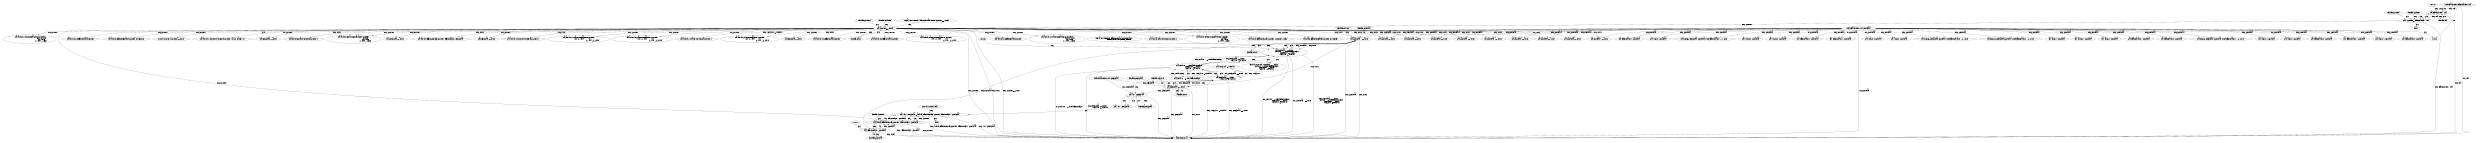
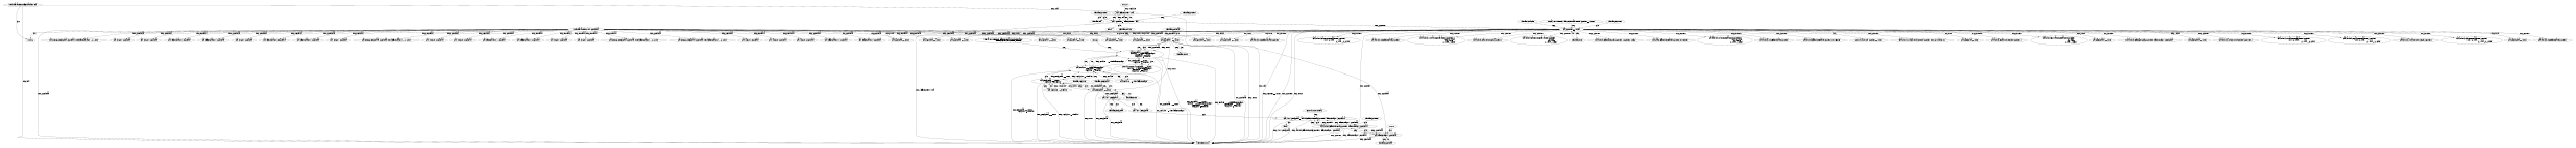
  digraph {
    n1 [label="(Call,pCmdData    == NULL)"]
    n2 [label="(Call,pCmdData    == NULL||\n                cmdSize     != sizeof(effect_config_t)||\n                pReplyData  == NULL||\n                *replySize  != sizeof(int))"]
    n3 [label="(Call,pReplyData  == NULL)"]
    n4 [label="(Call,(effect_config_t *) pCmdData)"]
    n5 [label="(Identifier,NULL)"]
    n6 [label="(MethodReturn,int)"]
    n7 [label="(Call,cmdSize     != sizeof(effect_config_t)||\n                pReplyData  == NULL||\n                *replySize  != sizeof(int))"]
    n8 [label="(ControlStructure,if (pCmdData    == NULL||\n                cmdSize     != sizeof(effect_config_t)||\n                pReplyData  == NULL||\n                *replySize  != sizeof(int)))"]
    n9 [label="(Call,pReplyData  == NULL||\n                *replySize  != sizeof(int))"]
    n10 [label="(Call,(int *) pReplyData)"]
    n11 [label="(Identifier,NULL)"]
    n12 [label="(Call,android::Effect_setConfig(pContext, (effect_config_t *) pCmdData))"]
    n13 [label="(Identifier,pCmdData)"]
    n14 [label="(MethodParameterIn,void *pCmdData)"]
    n15 [label="(Call,(int32_t *)pCmdData)"]
    n16 [label="(Call,(int32_t *)pCmdData)"]
    n17 [label="(Call,memcpy(pReplyData, pCmdData, sizeof(effect_param_t) + p->psize))"]
    n18 [label="(Call,memcpy(pReplyData, pCmdData, sizeof(effect_param_t) + p->psize))"]
    n19 [label="(Call,pCmdData == NULL)"]
    n20 [label="(Call,pCmdData   == NULL)"]
    n21 [label="(Call,(int32_t *)pCmdData)"]
    n22 [label="(Call,(uint32_t *)pCmdData)"]
    n23 [label="(Call,(int32_t *)pCmdData)"]
    n24 [label="(Call,(effect_param_t *) pCmdData)"]
    n25 [label="(Call,(effect_param_t *)pCmdData)"]
    n26 [label="(Call,memcpy(pReplyData, pCmdData, sizeof(effect_param_t) + p->psize))"]
    n27 [label="(Call,pCmdData == NULL)"]
    n28 [label="(Call,(int32_t *)pCmdData)"]
    n29 [label="(Call,(int32_t *)pCmdData)"]
    n30 [label="(Call,(effect_param_t *)pCmdData)"]
    n31 [label="(Call,(effect_param_t *) pCmdData)"]
    n32 [label="(Call,(int32_t *)pCmdData)"]
    n33 [label="(Call,(effect_param_t *)pCmdData)"]
    n34 [label="(Call,pCmdData == NULL)"]
    n35 [label="(Call,pCmdData   == NULL)"]
    n36 [label="(Call,pCmdData   == NULL)"]
    n37 [label="(Call,(effect_param_t *)pCmdData)"]
    n38 [label="(Call,pCmdData == NULL)"]
    n39 [label="(Call,(int32_t *)pCmdData)"]
    n40 [label="(Call,memcpy(pReplyData, pCmdData, sizeof(effect_param_t) + p->psize))"]
    n41 [label="(Call,(uint32_t *)pCmdData)"]
    n42 [label="(Call,(uint32_t *)pCmdData)"]
    n43 [label="(Call,(effect_param_t *) pCmdData)"]
    n44 [label="(Call,pCmdData == NULL)"]
    n45 [label="(Call,(effect_param_t *) pCmdData)"]
    n46 [label="(Call,pCmdData == NULL)"]
    1000108
    n48 [label="(Call,pContext == NULL)"]
    n49 [label="(Call,android::LvmEffect_enable(pContext))"]
    n50 [label="(Call,android::Virtualizer_getParameter(pContext,\n                                                               (void *)p->data,\n                                                               &p->vsize,\n                                                               p->data + voffset))"]
    n51 [label="(Call,android::BassSetStrength(pContext, 0))"]
    n52 [label="(Call,android::BassBoost_getParameter(pContext,\n                                                             p->data,\n                                                             &p->vsize,\n                                                             p->data + voffset))"]
    n53 [label="(Call,android::Effect_setConfig(pContext, &pContext->config))"]
    n54 [label="(Call,param::Effect_setEnabled(pContext, LVM_TRUE))"]
    n55 [label="(Call,android::Volume_getParameter(pContext,\n                                                          (void *)p->data,\n                                                          &p->vsize,\n                                                          p->data + voffset))"]
    n56 [label="(Call,android::LvmEffect_disable(pContext))"]
    n57 [label="(Call,android::Effect_setEnabled(pContext, LVM_FALSE))"]
    n58 [label="(ControlStructure,if (pContext == NULL))"]
    n59 [label="(Call,android::VolumeSetVolumeLevel(pContext, (int16_t)(maxdB*100)))"]
    n60 [label="(Call,pReplyData == NULL)"]
    n61 [label="(Call,android::EqualizerSetPreset(pContext, 0))"]
    n62 [label="(Call,android::Equalizer_getParameter(pContext,\n                                                             p->data,\n                                                             &p->vsize,\n                                                             p->data + voffset))"]
    n63 [label="(Call,pReplyData == NULL)"]
    n64 [label="(Call,android::Effect_getConfig(pContext, (effect_config_t *)pReplyData))"]
    n65 [label="(Call,pReplyData == NULL)"]
    n66 [label="(Call,android::VolumeSetVolumeLevel(pContext, 0))"]
    n67 [label="(Call,android::Virtualizer_setParameter(pContext,\n (void *)p->data,\n                                                                       p->data + p->psize))"]
    n68 [label="(Call,android::Equalizer_setParameter(pContext,\n (void *)p->data,\n                                                                     p->data + p->psize))"]
    n69 [label="(Call,android::VirtualizerSetStrength(pContext, 0))"]
    n70 [label="(Call,android::Volume_setParameter(pContext,\n (void *)p->data,\n                                                                 p->data + p->psize))"]
    n71 [label="(Call,pReplyData == NULL)"]
    n72 [label="(Call,android::LvmEffect_enable(pContext))"]
    n73 [label="(Identifier,NULL)"]
    n74 [label="(Call,android::LvmEffect_disable(pContext))"]
    n75 [label="(Call,android::BassBoost_setParameter(pContext,\n (void *)p->data,\n                                                                    p->data + p->psize))"]
    n76 [label="(Call,*(int *) pReplyData = android::Effect_setConfig(pContext, (effect_config_t *) pCmdData))"]
    n77 [label="(Call,* pContext = (EffectContext *) self)"]
    n78 [label="(Call,(EffectContext *) self)"]
    n79 [label="(Block,)"]
    n80 [label="(Identifier,self)"]
    n81 [label="(MethodParameterIn,effect_handle_t  self)"]
    n82 [label="(Call,cmdSize     != sizeof(effect_config_t))"]
    n83 [label="(Call,*replySize  != sizeof(int))"]
    n84 [label="(Call,*(int *) pReplyData)"]
    n85 [label="(Identifier,pReplyData)"]
    n86 [label="(Block,)"]
-   n87 [label="(MethodParameterIn,void *pReplyData)"]
    n88 [label="(Identifier,pContext)"]
    n89 [label="(Literal,\"\tLVM_ERROR : Effect_command cmdCode Case: \"\n                         \"EFFECT_CMD_SET_CONFIG: ERROR\")"]
    n90 [label="(ControlStructure,break;)"]
    n91 [label="(Identifier,cmdCode)"]
    n92 [label="(Identifier,cmdSize)"]
    n93 [label="(Identifier,replySize)"]
    n94 [label="(Literal,\"\tLVM_ERROR : Effect_command ERROR pContext == NULL\")"]
    n95 [label="(Identifier,pReplyData)"]
    n96 [label="(Identifier,pContext)"]
    n97 [label="(Identifier,pContext)"]
    n98 [label="(Identifier,pContext)"]
    n99 [label="(Identifier,pCmdData)"]
    1000120
    1000265
    1000270
    n1 -> n2 [label="AST: "]
    n1 -> n2 [label="DDG: pCmdData"]
    n1 -> n2 [label="DDG: NULL"]
    n1 -> n3 [label="DDG: NULL"]
    n1 -> n4 [label="DDG: pCmdData"]
    n1 -> n5 [label="CFG: "]
    n1 -> n6 [label="DDG: pCmdData"]
    n1 -> n6 [label="DDG: NULL"]
    n2 -> n1 [label="CFG: "]
    n2 -> n6 [label="DDG: pCmdData    == NULL"]
    n2 -> n6 [label="DDG: pCmdData    == NULL||\n                cmdSize     != sizeof(effect_config_t)||\n                pReplyData  == NULL||\n                *replySize  != sizeof(int)"]
    n2 -> n6 [label="DDG: cmdSize     != sizeof(effect_config_t)||\n                pReplyData  == NULL||\n                *replySize  != sizeof(int)"]
    n2 -> n7 [label="CFG: "]
    n2 -> n8 [label="AST: "]
    n3 -> n6 [label="DDG: NULL"]
    n3 -> n6 [label="DDG: pReplyData"]
    n3 -> n9 [label="AST: "]
    n3 -> n9 [label="DDG: pReplyData"]
    n3 -> n9 [label="DDG: NULL"]
    n3 -> n10 [label="DDG: pReplyData"]
    n3 -> n11 [label="CFG: "]
-   n4 -> n6 [label="DDG: sizeof"]
+   n4 -> n6 [label="DDG: pCmdData"]
    n4 -> n12 [label="AST: "]
    n4 -> n12 [label="DDG: pCmdData"]
    n4 -> n13 [label="CFG: "]
    n5 -> n1 [label="AST: "]
    n7 -> n2 [label="AST: "]
    n7 -> n2 [label="DDG: cmdSize     != sizeof(effect_config_t)"]
    n7 -> n2 [label="DDG: pReplyData  == NULL||\n                *replySize  != sizeof(int)"]
    n7 -> n6 [label="DDG: pReplyData  == NULL||\n                *replySize  != sizeof(int)"]
    n7 -> n6 [label="DDG: cmdSize     != sizeof(effect_config_t)"]
    n7 -> n9 [label="CFG: "]
    n7 -> n82 [label="CFG: "]
    n9 -> n3 [label="CFG: "]
    n9 -> n6 [label="DDG: pReplyData  == NULL"]
    n9 -> n6 [label="DDG: *replySize  != sizeof(int)"]
    n9 -> n7 [label="AST: "]
    n9 -> n7 [label="DDG: pReplyData  == NULL"]
    n9 -> n7 [label="DDG: *replySize  != sizeof(int)"]
-   n9 -> n10 [label="CFG: "]
+   n9 -> n83 [label="CFG: "]
    n10 -> n6 [label="DDG: pReplyData"]
    n10 -> n84 [label="AST: "]
    n10 -> n85 [label="CFG: "]
    n11 -> n3 [label="AST: "]
    n12 -> n4 [label="CFG: "]
    n12 -> n6 [label="DDG: (effect_config_t *) pCmdData"]
    n12 -> n6 [label="DDG: pContext"]
    n12 -> n76 [label="AST: "]
    n12 -> n76 [label="DDG: pContext"]
    n12 -> n76 [label="DDG: (effect_config_t *) pCmdData"]
    n13 -> n4 [label="AST: "]
    n14 -> n1 [label="DDG: pCmdData"]
    n14 -> n6 [label="DDG: pCmdData"]
    n14 -> n15 [label="DDG: pCmdData"]
    n14 -> n16 [label="DDG: pCmdData"]
    n14 -> n17 [label="DDG: pCmdData"]
    n14 -> n18 [label="DDG: pCmdData"]
    n14 -> n19 [label="DDG: pCmdData"]
    n14 -> n20 [label="DDG: pCmdData"]
    n14 -> n21 [label="DDG: pCmdData"]
    n14 -> n22 [label="DDG: pCmdData"]
    n14 -> n23 [label="DDG: pCmdData"]
    n14 -> n24 [label="DDG: pCmdData"]
    n14 -> n25 [label="DDG: pCmdData"]
    n14 -> n26 [label="DDG: pCmdData"]
    n14 -> n27 [label="DDG: pCmdData"]
    n14 -> n28 [label="DDG: pCmdData"]
    n14 -> n29 [label="DDG: pCmdData"]
    n14 -> n30 [label="DDG: pCmdData"]
    n14 -> n31 [label="DDG: pCmdData"]
    n14 -> n32 [label="DDG: pCmdData"]
    n14 -> n33 [label="DDG: pCmdData"]
    n14 -> n34 [label="DDG: pCmdData"]
    n14 -> n35 [label="DDG: pCmdData"]
    n14 -> n36 [label="DDG: pCmdData"]
    n14 -> n37 [label="DDG: pCmdData"]
    n14 -> n38 [label="DDG: pCmdData"]
    n14 -> n39 [label="DDG: pCmdData"]
    n14 -> n40 [label="DDG: pCmdData"]
    n14 -> n41 [label="DDG: pCmdData"]
    n14 -> n42 [label="DDG: pCmdData"]
    n14 -> n43 [label="DDG: pCmdData"]
    n14 -> n44 [label="DDG: pCmdData"]
    n14 -> n45 [label="DDG: pCmdData"]
    n14 -> n46 [label="DDG: pCmdData"]
    n14 -> 1000108 [label="AST: "]
    n48 -> n1 [label="DDG: NULL"]
    n48 -> n6 [label="DDG: pContext == NULL"]
    n48 -> n6 [label="DDG: pContext"]
    n48 -> n6 [label="DDG: NULL"]
    n48 -> n12 [label="DDG: pContext"]
    n48 -> n19 [label="DDG: NULL"]
    n48 -> n20 [label="DDG: NULL"]
    n48 -> n27 [label="DDG: NULL"]
    n48 -> n34 [label="DDG: NULL"]
    n48 -> n35 [label="DDG: NULL"]
    n48 -> n36 [label="DDG: NULL"]
    n48 -> n38 [label="DDG: NULL"]
    n48 -> n44 [label="DDG: NULL"]
    n48 -> n46 [label="DDG: NULL"]
    n48 -> n49 [label="DDG: pContext"]
    n48 -> n50 [label="DDG: pContext"]
    n48 -> n51 [label="DDG: pContext"]
    n48 -> n52 [label="DDG: pContext"]
    n48 -> n53 [label="DDG: pContext"]
    n48 -> n54 [label="DDG: pContext"]
    n48 -> n55 [label="DDG: pContext"]
    n48 -> n56 [label="DDG: pContext"]
    n48 -> n57 [label="DDG: pContext"]
    n48 -> n58 [label="AST: "]
    n48 -> n59 [label="DDG: pContext"]
    n48 -> n60 [label="DDG: NULL"]
    n48 -> n61 [label="DDG: pContext"]
    n48 -> n62 [label="DDG: pContext"]
    n48 -> n63 [label="DDG: NULL"]
    n48 -> n64 [label="DDG: pContext"]
    n48 -> n65 [label="DDG: NULL"]
    n48 -> n66 [label="DDG: pContext"]
    n48 -> n67 [label="DDG: pContext"]
    n48 -> n68 [label="DDG: pContext"]
-   n48 -> n69 [label="DDG: *replySize  != sizeof(int)"]
+   n48 -> n69 [label="DDG: pContext"]
    n48 -> n70 [label="DDG: pContext"]
    n48 -> n71 [label="DDG: NULL"]
    n48 -> n72 [label="DDG: pContext"]
    n48 -> n73 [label="CFG: "]
    n48 -> n74 [label="DDG: pContext"]
    n48 -> n75 [label="DDG: pContext"]
    n73 -> n48 [label="AST: "]
    n76 -> n6 [label="DDG: android::Effect_setConfig(pContext, (effect_config_t *) pCmdData)"]
    n76 -> n6 [label="DDG: *(int *) pReplyData"]
    n76 -> n12 [label="CFG: "]
    n76 -> n86 [label="AST: "]
    n77 -> n6 [label="DDG: (EffectContext *) self"]
    n77 -> n48 [label="DDG: pContext"]
    n77 -> n78 [label="CFG: "]
    n77 -> n79 [label="AST: "]
    n78 -> n6 [label="DDG: self"]
    n78 -> n77 [label="AST: "]
    n78 -> n77 [label="DDG: self"]
    n78 -> n80 [label="CFG: "]
    n80 -> n78 [label="AST: "]
    n81 -> n6 [label="DDG: self"]
    n81 -> 1000108 [label="AST: "]
    n81 -> n78 [label="DDG: self"]
    n82 -> n7 [label="AST: "]
    n82 -> n7 [label="DDG: cmdSize"]
    n83 -> n9 [label="AST: "]
    n83 -> n9 [label="DDG: *replySize"]
    n84 -> n10 [label="CFG: "]
    n84 -> n76 [label="AST: "]
    n85 -> n10 [label="AST: "]
-   n87 -> n3 [label="DDG: pReplyData"]
-   n87 -> n10 [label="DDG: pReplyData"]
    n88 -> n12 [label="AST: "]
    n89 -> n2 [label="CFG: "]
    n90 -> n76 [label="CFG: "]
    n91 -> n48 [label="CFG: "]
    n92 -> n1 [label="CFG: "]
    n93 -> n3 [label="CFG: "]
    n94 -> n48 [label="CFG: "]
    n95 -> n3 [label="AST: "]
    n96 -> n77 [label="AST: "]
    n97 -> n77 [label="CFG: "]
    n98 -> n48 [label="AST: "]
    n99 -> n1 [label="AST: "]
    1000120 -> n78 [label="DDG: *replySize"]
    1000265 -> n2 [label="CFG: "]
    1000270 -> n4 [label="AST: "]
  }
